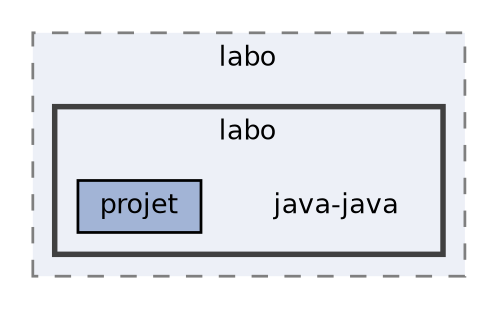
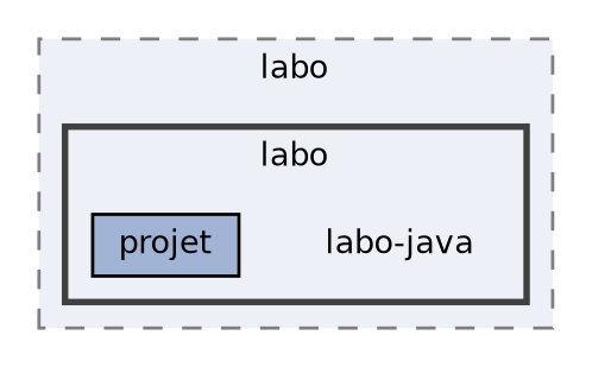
  digraph {
    compound=true
    node [fontname=Helvetica fontsize=10 color=black]
-   n1 [height=0.2 label="java-java" shape=plaintext width=0.4]
+   n1 [height=0.2 label="labo-java" shape=plaintext width=0.4]
    n2 [fillcolor="#a2b4d6" height=0.2 label=projet shape=box style=filled width=0.4]
    subgraph cluster_1 {
      bgcolor="#edf0f7"
      fontname=Helvetica
      fontsize=10
      label=labo
      pencolor=grey50
      style="filled,dashed"
      subgraph cluster_2 {
        bgcolor="#edf0f7"
        fontname=Helvetica
        fontsize=10
        pencolor=grey25
        style="filled,bold"
        n1
        n2
      }
    }
  }
